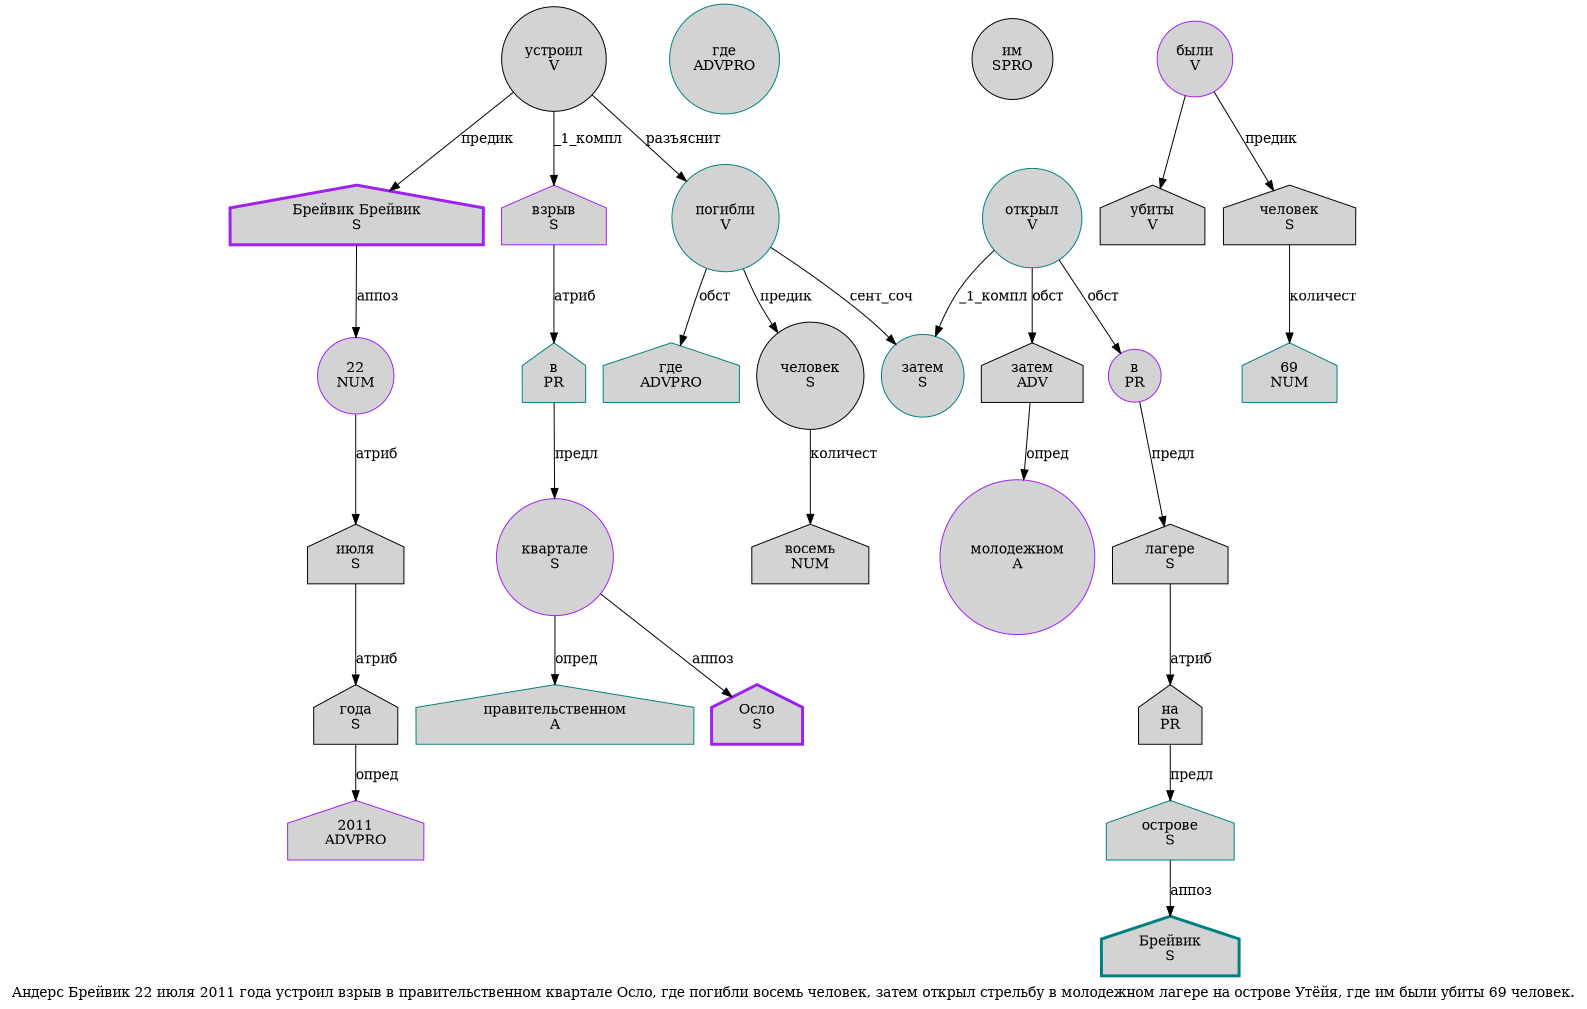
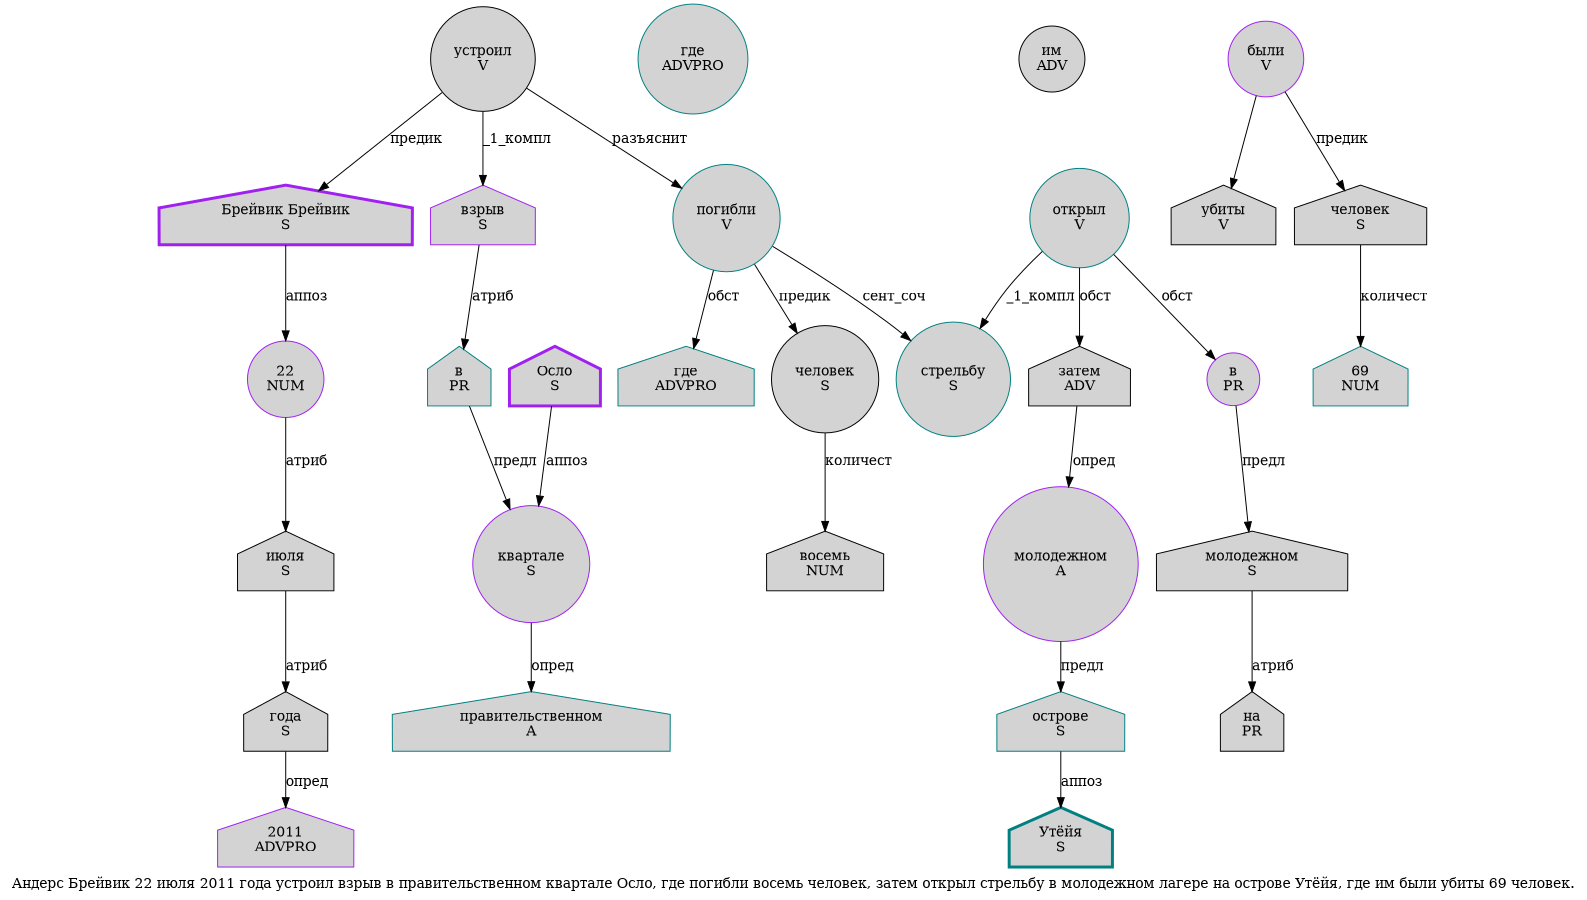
  digraph {
    label="Андерс Брейвик 22 июля 2011 года устроил взрыв в правительственном квартале Осло, где погибли восемь человек, затем открыл стрельбу в молодежном лагере на острове Утёйя, где им были убиты 69 человек."
    node [color=black fillcolor=lightgray penwidth=1 shape=house style=filled]
    n1 [color=purple label="Брейвик Брейвик\nS" penwidth=3]
    n2 [color=purple label="22\nNUM" shape=circle]
    n3 [label="июля\nS"]
    n4 [label="года\nS"]
    n5 [color=purple label="2011\nADVPRO"]
    n6 [label="устроил\nV" shape=circle]
    n7 [color=purple label="взрыв\nS"]
    n8 [color=teal label="погибли\nV" shape=circle]
    n9 [color=teal label="в\nPR"]
    n10 [color=teal label="где\nADVPRO"]
    n11 [label="человек\nS" shape=circle]
-   n12 [color=teal label="затем\nS" shape=circle]
+   n12 [color=teal label="стрельбу\nS" shape=circle]
    n13 [color=purple label="квартале\nS" shape=circle]
    n14 [color=teal label="правительственном\nA"]
    n15 [color=purple label="Осло\nS" penwidth=3]
    n16 [label="восемь\nNUM"]
    n17 [color=teal label="открыл\nV" shape=circle]
    n18 [label="затем\nADV"]
    n19 [color=purple label="в\nPR" shape=circle]
    n20 [color=purple label="молодежном\nA" shape=circle]
-   n21 [label="лагере\nS"]
+   n21 [label="молодежном\nS"]
    n22 [label="на\nPR"]
    n23 [color=teal label="острове\nS"]
-   n24 [color=teal label="Брейвик\nS" penwidth=3]
+   n24 [color=teal label="Утёйя\nS" penwidth=3]
    n25 [color=teal label="где\nADVPRO" shape=circle]
-   n26 [label="им\nSPRO" shape=circle]
+   n26 [label="им\nADV" shape=circle]
    n27 [color=purple label="были\nV" shape=circle]
    n28 [label="убиты\nV"]
    n29 [label="человек\nS"]
    n30 [color=teal label="69\nNUM"]
    n1 -> n2 [label="аппоз"]
    n2 -> n3 [label="атриб"]
    n3 -> n4 [label="атриб"]
    n4 -> n5 [label="опред"]
    n6 -> n1 [label="предик"]
    n6 -> n7 [label="_1_компл"]
    n6 -> n8 [label="разъяснит"]
    n7 -> n9 [label="атриб"]
    n8 -> n10 [label="обст"]
    n8 -> n11 [label="предик"]
    n8 -> n12 [label="сент_соч"]
    n9 -> n13 [label="предл"]
    n11 -> n16 [label="количест"]
    n13 -> n14 [label="опред"]
-   n13 -> n15 [label="аппоз"]
+   n15 -> n13 [label="аппоз"]
    n17 -> n12 [label="_1_компл"]
    n17 -> n18 [label="обст"]
    n17 -> n19 [label="обст"]
    n18 -> n20 [label="опред"]
    n19 -> n21 [label="предл"]
    n21 -> n22 [label="атриб"]
-   n22 -> n23 [label="предл"]
+   n20 -> n23 [label="предл"]
    n23 -> n24 [label="аппоз"]
    n27 -> n28
    n27 -> n29 [label="предик"]
    n29 -> n30 [label="количест"]
  }
